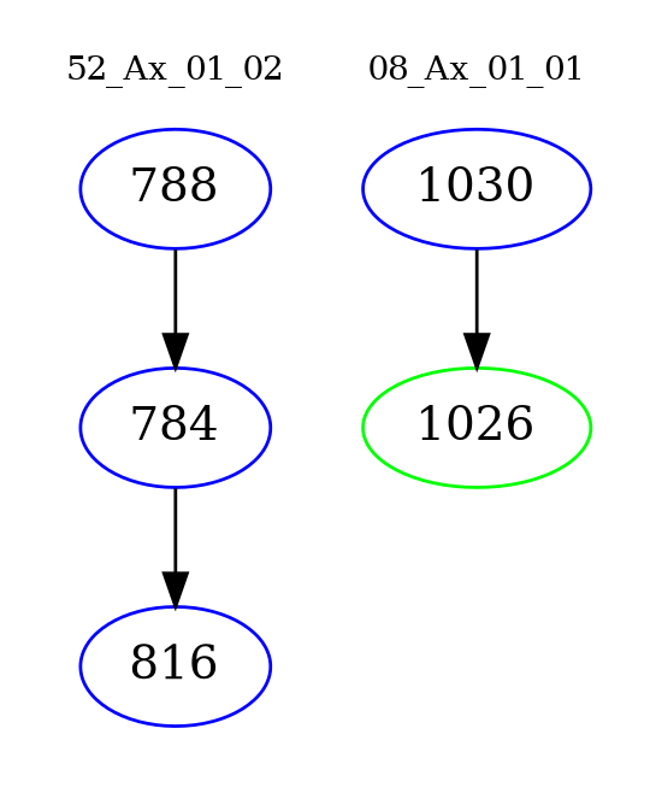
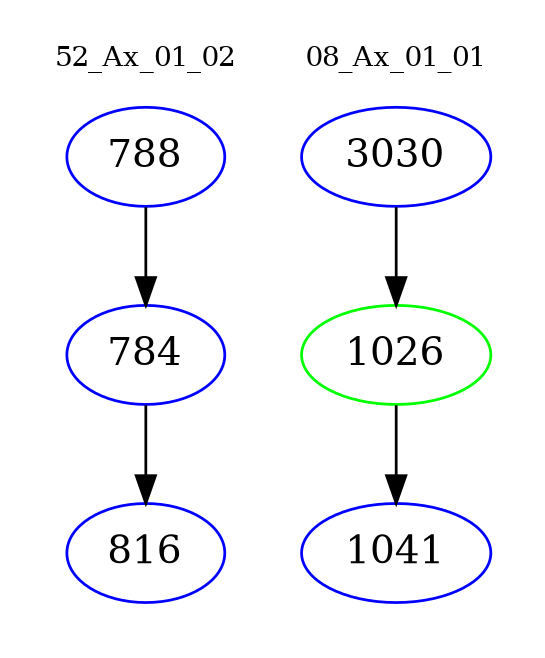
  digraph {
    node [color=blue]
    edge [color=black]
    n1 [label=788]
    n2 [label=784]
    n3 [label=816]
-   n4 [label=1030]
+   n4 [label=3030]
    n5 [color=green label=1026]
+   n6 [label=1041]
    subgraph cluster_1 {
      color=white
      fontsize=10
      label="52_Ax_01_02"
      n1
      n2
      n3
    }
    subgraph cluster_2 {
      color=white
      fontsize=10
      label="08_Ax_01_01"
      n4
      n5
+     n6
    }
    n1 -> n2
    n2 -> n3
    n4 -> n5
+   n5 -> n6
  }
